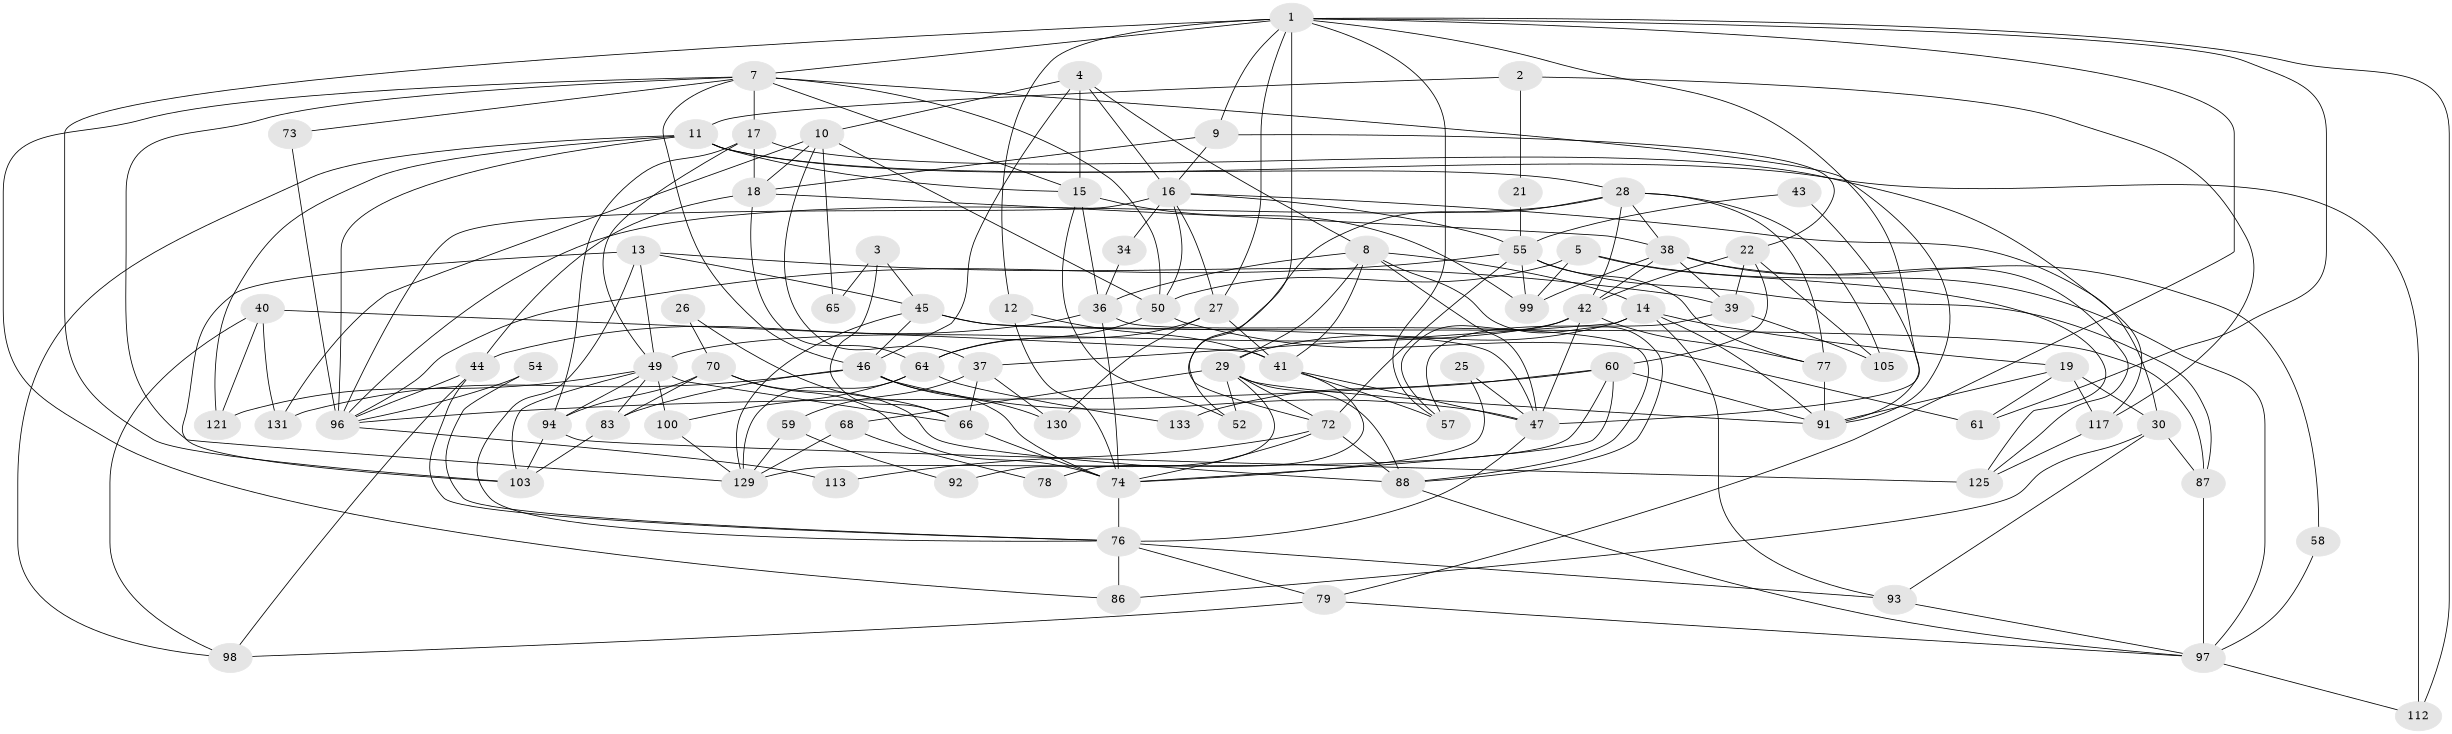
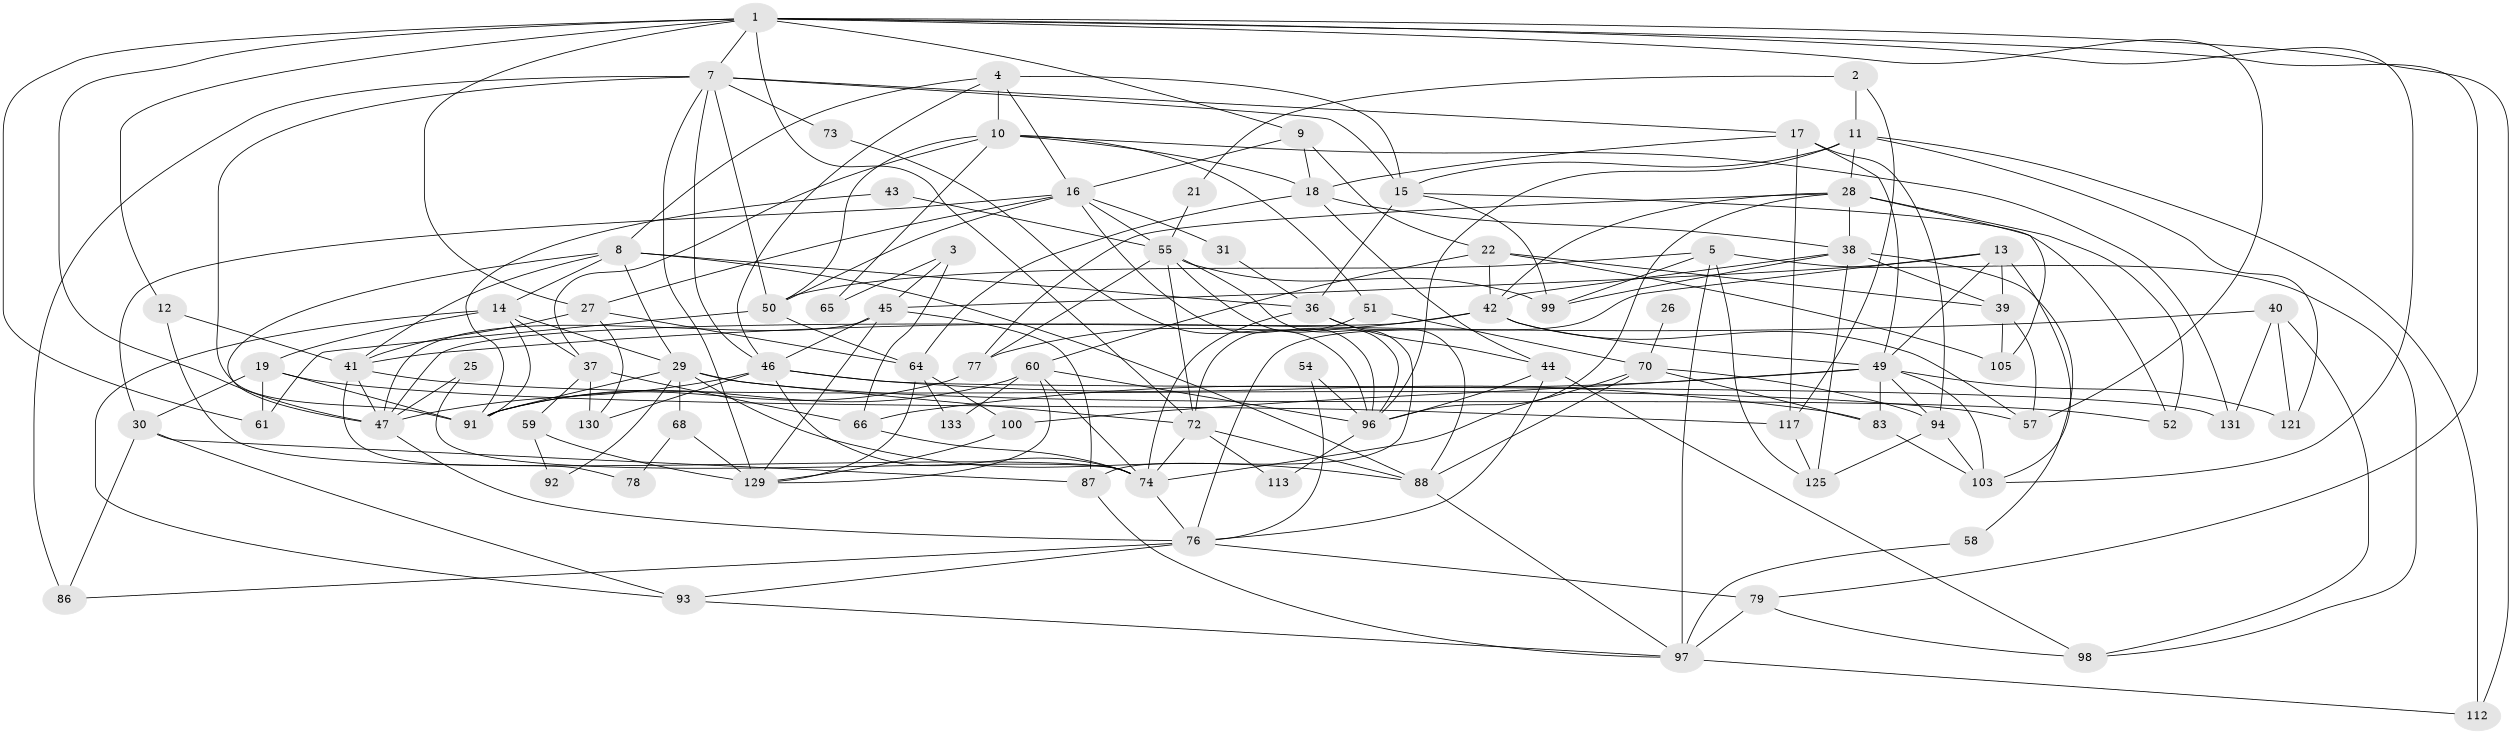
  graph {
    node [color=gray90 style=filled]
    1 [super="+80"]
    7 [super="+119"]
    9
    12
    27 [super="+101"]
    47 [super="+120"]
    57 [super="+109"]
    61
    72 [super="+114"]
    79
    103 [super="+116"]
    112
    15 [super="+31"]
    46 [super="+53"]
    50
    17 [super="+124"]
    73
    86
    91 [super="+108"]
    129 [super="+132"]
    16 [super="+127"]
    18 [super="+102"]
    22 [super="+122"]
    41 [super="+69"]
    74 [super="+106"]
    64 [super="+82"]
    130
    76 [super="+84"]
    88 [super="+128"]
    113
    97 [super="+107"]
    98
    11 [super="+23"]
    28 [super="+56"]
    96 [super="+123"]
    121
    2
    21
    117
    55 [super="+62"]
    125
    45 [super="+90"]
    87
    3
    65
    66
    8 [super="+35"]
    14 [super="+33"]
    29 [super="+32"]
    36 [super="+85"]
    4
    10 [super="+63"]
    37 [super="+67"]
+   51 [super="+126"]
    131
    99
    52
    30 [super="+115"]
-   34
+   34 [label=31]
    83
    5 [super="+20"]
    93
    26
    70 [super="+89"]
    78
    49 [super="+75"]
    94
    19 [super="+24"]
    68
    92 [super="+118"]
    44
    38 [super="+104"]
    39 [super="+48"]
    42 [super="+81"]
    60 [super="+71"]
    105
    59 [super="+110"]
    77
    13
    100
    58
    133
    25
    40 [super="+95"]
    43
    54
    1 -- 7
    1 -- 9
    1 -- 12
    1 -- 27
    1 -- 47
    1 -- 57
    1 -- 61
    1 -- 72
    1 -- 79
    1 -- 103
    1 -- 112
    7 -- 15
    7 -- 46
    7 -- 50
    7 -- 17
    7 -- 73
    7 -- 86
    7 -- 91
    7 -- 129
    9 -- 16
    9 -- 18
    9 -- 22
    12 -- 41
    12 -- 74
    27 -- 41
    27 -- 64
    27 -- 130
    47 -- 76
    72 -- 74
    72 -- 88
    72 -- 113
    79 -- 97
    79 -- 98
    15 -- 36
    15 -- 99
    15 -- 52
    46 -- 47
    46 -- 74
    46 -- 130
    46 -- 131
    46 -- 83
    50 -- 61
    50 -- 64
    17 -- 18
    17 -- 117
    17 -- 49
    17 -- 94
    73 -- 96
    16 -- 27
    16 -- 50
    16 -- 96
    16 -- 55
    16 -- 30
    16 -- 34
    18 -- 64
    18 -- 44
    18 -- 38
    22 -- 39 [weight=2]
    22 -- 42
    22 -- 60
    22 -- 105
    41 -- 47
    41 -- 57
    41 -- 78
    74 -- 76
    64 -- 129
    64 -- 100
    64 -- 133
    76 -- 79
    76 -- 86
    76 -- 93
    88 -- 97
    97 -- 112
    11 -- 112
    11 -- 15
-   11 -- 98
+   5 -- 98
    11 -- 28
    11 -- 96
    11 -- 121
    28 -- 96
    28 -- 52
    28 -- 38
    28 -- 42
    28 -- 105
    28 -- 77
    96 -- 113
    2 -- 11
    2 -- 21
    2 -- 117
    21 -- 55
    117 -- 125
    55 -- 72
    55 -- 96
    55 -- 87
    55 -- 99
    55 -- 77
    45 -- 47
    45 -- 46
    45 -- 129
    45 -- 87
    87 -- 97
    3 -- 45
    3 -- 65
    3 -- 66
    66 -- 74
    8 -- 47
    8 -- 41
    8 -- 88
    8 -- 14
    8 -- 29
    8 -- 36
    14 -- 91
    14 -- 29
    14 -- 37
    14 -- 93
    14 -- 19
    29 -- 72
    29 -- 91
    29 -- 88
    29 -- 52
    29 -- 68
    29 -- 92
    36 -- 74
    36 -- 88
    36 -- 44
    4 -- 15
    4 -- 46
    4 -- 16
    4 -- 8
    4 -- 10
    10 -- 50
    10 -- 18
    10 -- 65
    10 -- 37
+   10 -- 51
    10 -- 131
    37 -- 130
    37 -- 66
    37 -- 59
+   51 -- 72
+   51 -- 70
    30 -- 86
    30 -- 87
    30 -- 93
    34 -- 36
    83 -- 103
    5 -- 50
    5 -- 97
    5 -- 125
    5 -- 99
    93 -- 97
-   26 -- 66
    26 -- 70
    70 -- 74
    70 -- 88
    70 -- 83
    70 -- 94
    49 -- 103
    49 -- 121
    49 -- 66
    49 -- 83
    49 -- 94
    49 -- 100
    94 -- 103
    94 -- 125
    19 -- 61
    19 -- 91
    19 -- 117
    19 -- 30
    68 -- 129
    68 -- 78
    44 -- 76
    44 -- 98
    44 -- 96
    38 -- 125
    38 -- 99 [weight=2]
    38 -- 39
    38 -- 42
    38 -- 58
    39 -- 57
    39 -- 105
    42 -- 47
    42 -- 57
    42 -- 49
    42 -- 77
    60 -- 91
    60 -- 129
    60 -- 74
    60 -- 96
    60 -- 133
    59 -- 129
    59 -- 92
    77 -- 91
    13 -- 103
    13 -- 76
    13 -- 45
    13 -- 49
    13 -- 39
    100 -- 129
    58 -- 97
    25 -- 47
    25 -- 74
    40 -- 41
    40 -- 98
    40 -- 121
    40 -- 131
    43 -- 91
    43 -- 55
    54 -- 76
    54 -- 96
  }
